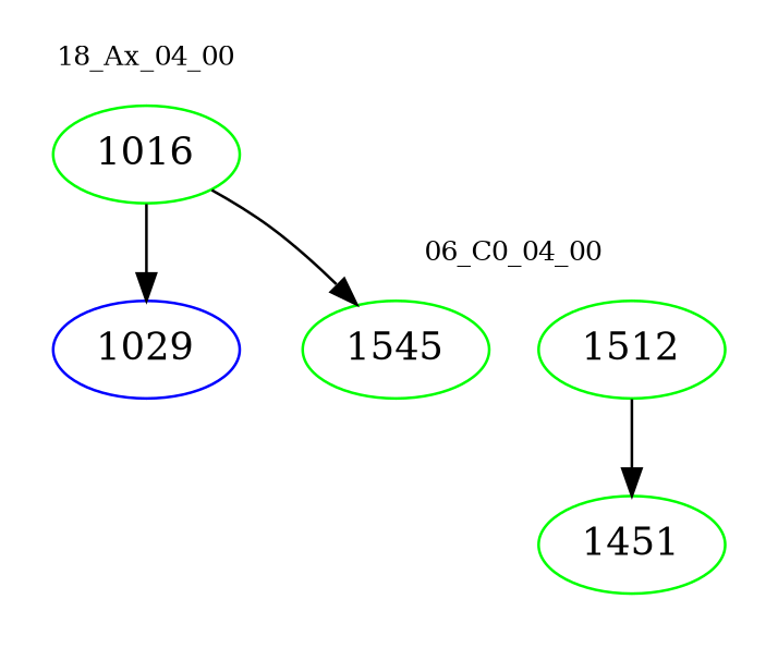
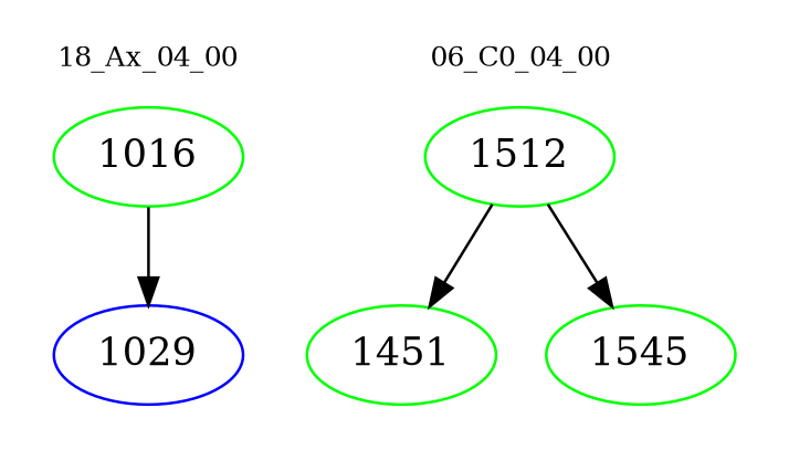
  digraph {
    node [color=green]
    edge [color=black]
    n1 [label=1016]
    n2 [color=blue label=1029]
    n3 [label=1512]
    n4 [label=1451]
    n5 [label=1545]
    subgraph cluster_1 {
      color=white
      fontsize=10
      label="18_Ax_04_00"
      n1
      n2
    }
    subgraph cluster_2 {
      color=white
      fontsize=10
      label="06_C0_04_00"
      n3
      n4
      n5
    }
    n1 -> n2
    n3 -> n4
-   n1 -> n5
+   n3 -> n5
  }
